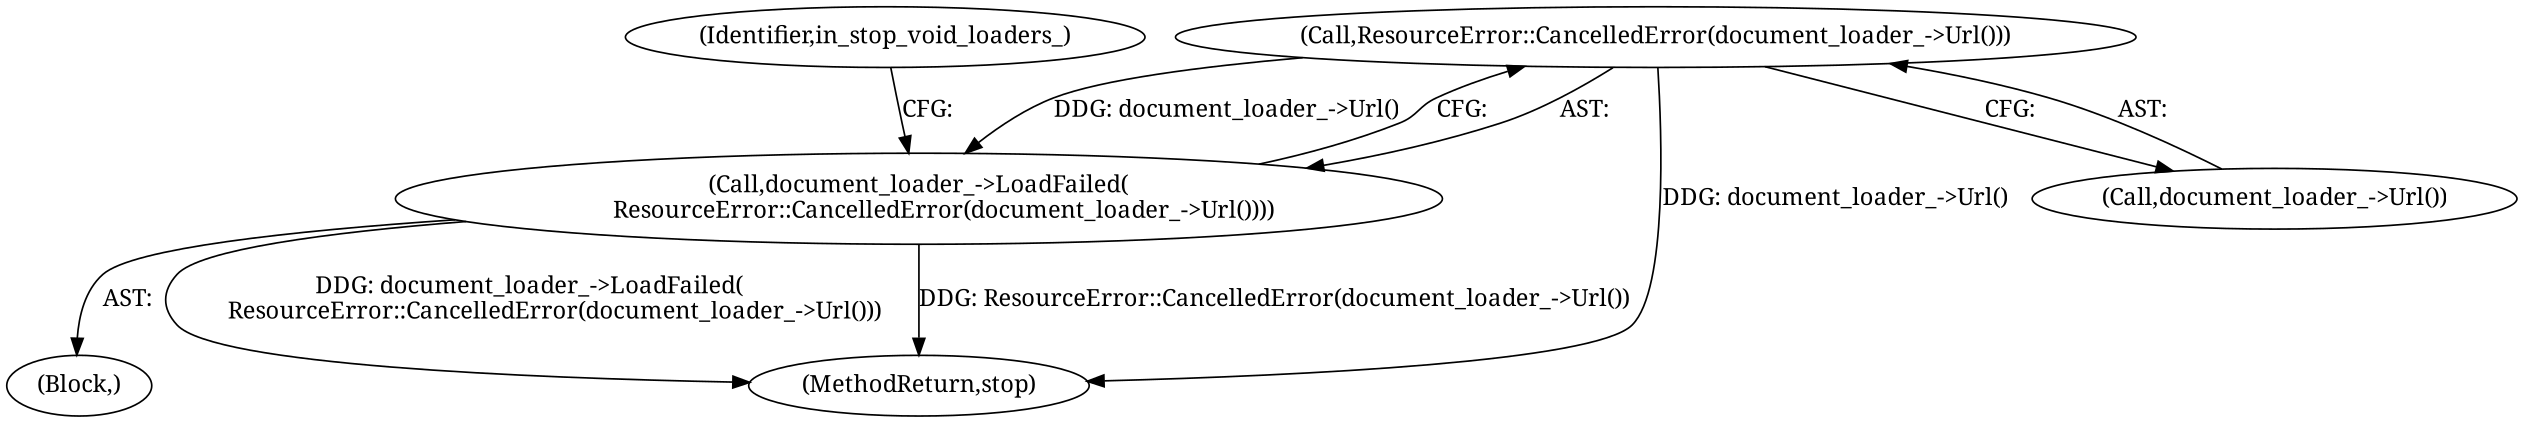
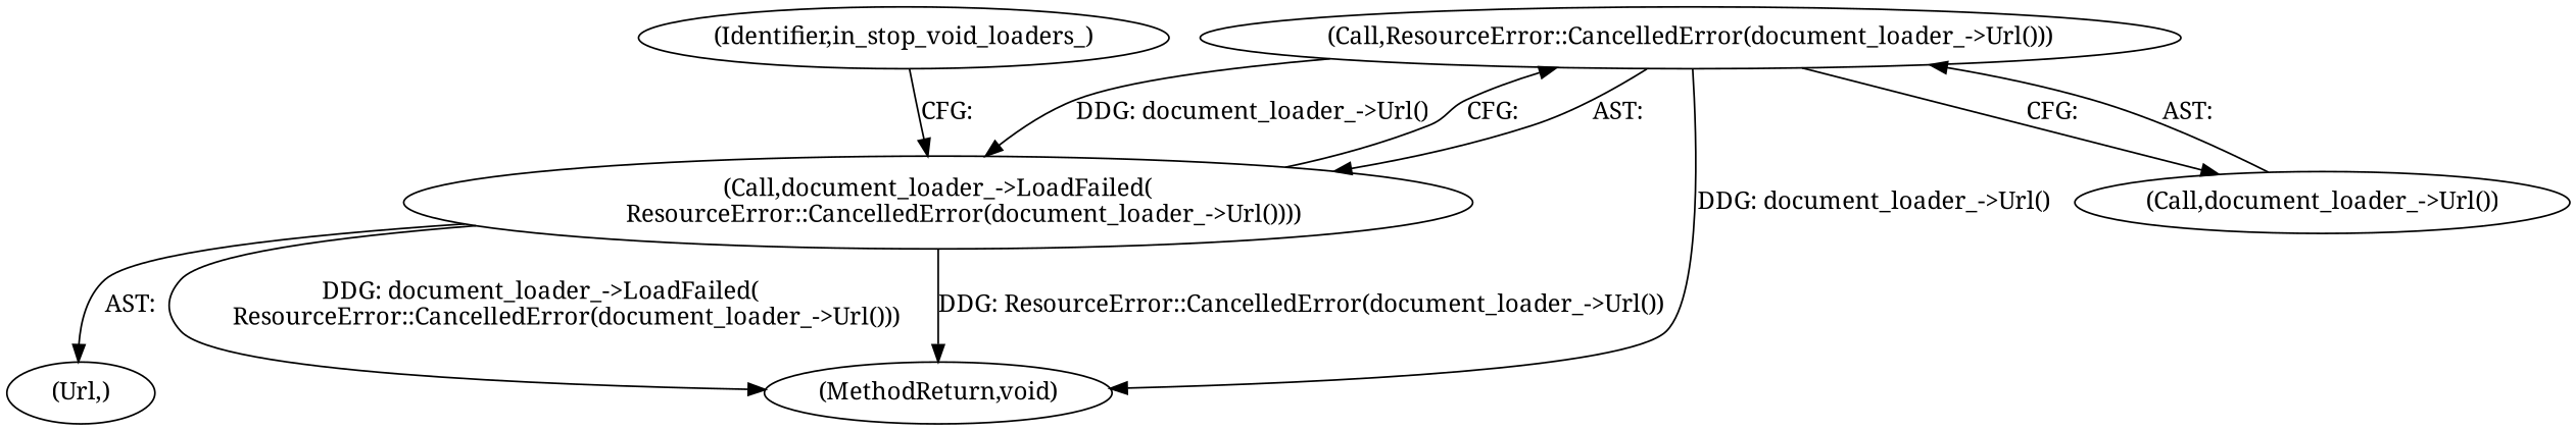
  digraph {
    fontname="Noto Serif"
    node [fontname="Noto Serif"]
    edge [fontname="Noto Serif"]
    n1 [label="(Call,ResourceError::CancelledError(document_loader_->Url()))"]
    n2 [label="(Call,document_loader_->LoadFailed(\n        ResourceError::CancelledError(document_loader_->Url())))"]
-   n3 [label="(MethodReturn,stop)"]
+   n3 [label="(MethodReturn,void)"]
    n4 [label="(Call,document_loader_->Url())"]
-   n5 [label="(Block,)"]
+   n5 [label="(Url,)"]
    n6 [label="(Identifier,in_stop_void_loaders_)"]
    n1 -> n2 [label="AST: "]
    n1 -> n2 [label="DDG: document_loader_->Url()"]
    n1 -> n3 [label="DDG: document_loader_->Url()"]
    n1 -> n4 [label="CFG: "]
    n2 -> n1 [label="CFG: "]
    n2 -> n3 [label="DDG: document_loader_->LoadFailed(\n        ResourceError::CancelledError(document_loader_->Url()))"]
    n2 -> n3 [label="DDG: ResourceError::CancelledError(document_loader_->Url())"]
    n2 -> n5 [label="AST: "]
    n4 -> n1 [label="AST: "]
    n6 -> n2 [label="CFG: "]
  }
